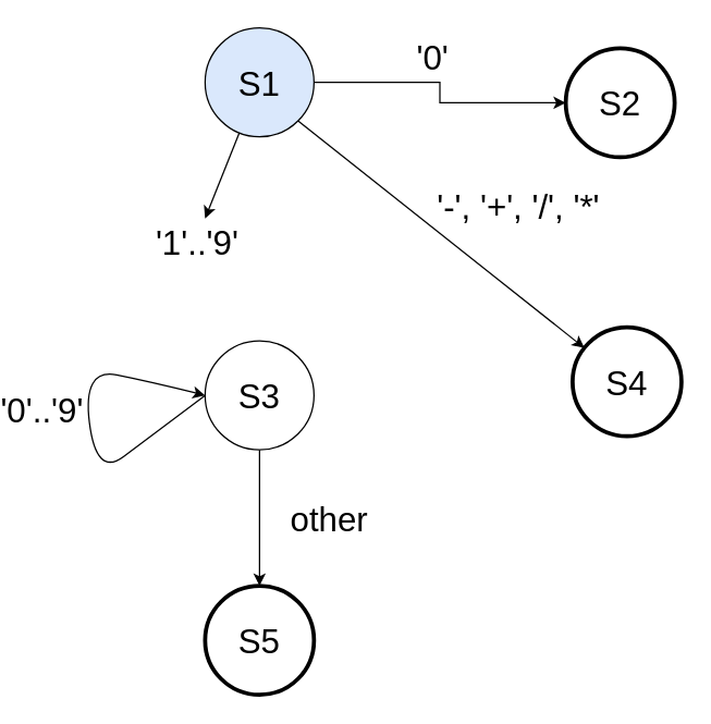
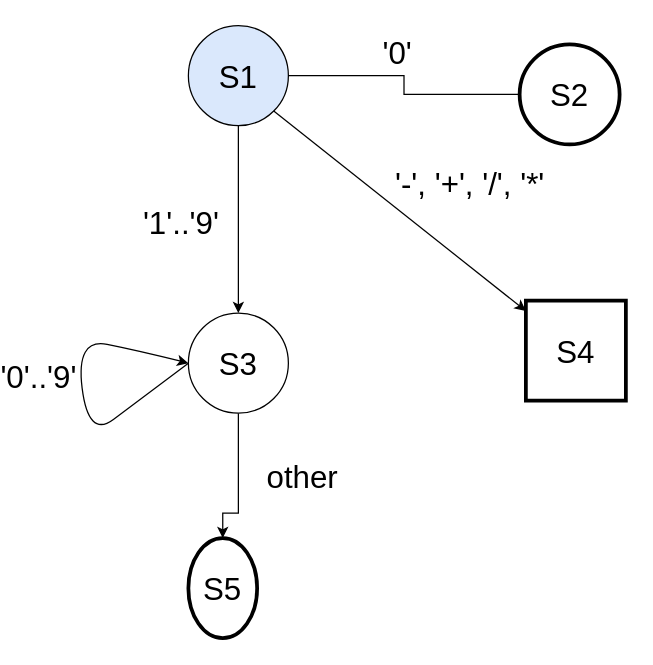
  <mxCell id="0" />
  <mxCell id="1" parent="0" />
- <mxCell id="2" style="edgeStyle=orthogonalEdgeStyle;rounded=0;orthogonalLoop=1;jettySize=auto;html=1;entryX=0;entryY=0.5;entryDx=0;entryDy=0;fontSize=25;" parent="1" source="5" target="6" edge="1"><mxGeometry relative="1" as="geometry" /></mxCell>
+ <mxCell id="2" style="edgeStyle=orthogonalEdgeStyle;rounded=0;orthogonalLoop=1;jettySize=auto;html=1;entryX=0;entryY=0.5;entryDx=0;entryDy=0;fontSize=25;endArrow=none;" parent="1" source="5" target="6" edge="1"><mxGeometry relative="1" as="geometry" /></mxCell>
  <mxCell id="3" value="'0'" style="edgeLabel;html=1;align=center;verticalAlign=middle;resizable=0;points=[];fontSize=25;" parent="2" vertex="1" connectable="0"><mxGeometry x="-0.141" relative="1" as="geometry"><mxPoint y="-20" as="offset" /></mxGeometry></mxCell>
- <mxCell id="4" style="edgeStyle=orthogonalEdgeStyle;rounded=0;orthogonalLoop=1;jettySize=auto;html=1;fontSize=25;" parent="1" source="5" target="14" edge="1"><mxGeometry relative="1" as="geometry" /></mxCell>
+ <mxCell id="4" style="edgeStyle=orthogonalEdgeStyle;rounded=0;orthogonalLoop=1;jettySize=auto;html=1;entryX=0.5;entryY=0;entryDx=0;entryDy=0;fontSize=25;" parent="1" source="5" target="8" edge="1"><mxGeometry relative="1" as="geometry" /></mxCell>
  <mxCell id="5" value="&lt;font style=&quot;font-size: 25px&quot;&gt;S1&lt;/font&gt;" style="ellipse;whiteSpace=wrap;html=1;aspect=fixed;fillColor=#dae8fc;" parent="1" vertex="1"><mxGeometry x="110" y="20" width="80" height="80" as="geometry" /></mxCell>
  <mxCell id="6" value="&lt;font style=&quot;font-size: 25px&quot;&gt;S2&lt;/font&gt;" style="ellipse;whiteSpace=wrap;html=1;aspect=fixed;strokeWidth=3;" parent="1" vertex="1"><mxGeometry x="375" y="35" width="80" height="80" as="geometry" /></mxCell>
  <mxCell id="7" style="edgeStyle=orthogonalEdgeStyle;rounded=0;orthogonalLoop=1;jettySize=auto;html=1;entryX=0.5;entryY=0;entryDx=0;entryDy=0;" edge="1" parent="1" source="8" target="15"><mxGeometry relative="1" as="geometry"><mxPoint x="290" y="410" as="targetPoint" /><Array as="points"><mxPoint x="150" y="410" /></Array></mxGeometry></mxCell>
  <mxCell id="8" value="&lt;font style=&quot;font-size: 25px&quot;&gt;S3&lt;/font&gt;" style="ellipse;whiteSpace=wrap;html=1;aspect=fixed;strokeWidth=1;" parent="1" vertex="1"><mxGeometry x="110" y="250" width="80" height="80" as="geometry" /></mxCell>
- <mxCell id="9" value="&lt;font style=&quot;font-size: 25px&quot;&gt;S4&lt;/font&gt;" style="ellipse;whiteSpace=wrap;html=1;aspect=fixed;shadow=0;gradientColor=none;strokeWidth=3;" parent="1" vertex="1"><mxGeometry x="380" y="240" width="80" height="80" as="geometry" /></mxCell>
+ <mxCell id="9" value="&lt;font style=&quot;font-size: 25px&quot;&gt;S4&lt;/font&gt;" style="whiteSpace=wrap;html=1;aspect=fixed;shadow=0;gradientColor=none;strokeWidth=3;rounded=0;" parent="1" vertex="1"><mxGeometry x="380" y="240" width="80" height="80" as="geometry" /></mxCell>
  <mxCell id="10" value="" style="endArrow=classic;html=1;rounded=0;fontSize=25;exitX=1;exitY=1;exitDx=0;exitDy=0;" parent="1" source="5" target="9" edge="1"><mxGeometry width="50" height="50" relative="1" as="geometry"><mxPoint x="340" y="240" as="sourcePoint" /><mxPoint x="390" y="190" as="targetPoint" /></mxGeometry></mxCell>
  <mxCell id="11" value="'-', '+', '/', '*'" style="edgeLabel;html=1;align=center;verticalAlign=middle;resizable=0;points=[];fontSize=25;" parent="10" vertex="1" connectable="0"><mxGeometry x="0.248" y="-2" relative="1" as="geometry"><mxPoint x="31" y="-44" as="offset" /></mxGeometry></mxCell>
  <mxCell id="12" value="" style="curved=1;endArrow=classic;html=1;rounded=0;fontSize=25;exitX=0;exitY=0.5;exitDx=0;exitDy=0;" parent="1" source="8" edge="1"><mxGeometry width="50" height="50" relative="1" as="geometry"><mxPoint x="130" y="410" as="sourcePoint" /><mxPoint x="110" y="290" as="targetPoint" /><Array as="points"><mxPoint x="70" y="320" /><mxPoint x="30" y="350" /><mxPoint x="20" y="270" /><mxPoint x="70" y="280" /></Array></mxGeometry></mxCell>
  <mxCell id="13" value="'0'..'9'" style="edgeLabel;html=1;align=center;verticalAlign=middle;resizable=0;points=[];fontSize=25;" parent="12" vertex="1" connectable="0"><mxGeometry x="0.092" y="-5" relative="1" as="geometry"><mxPoint x="-39" y="-1" as="offset" /></mxGeometry></mxCell>
  <mxCell id="14" value="'1'..'9'" style="edgeLabel;html=1;align=center;verticalAlign=middle;resizable=0;points=[];fontSize=25;" parent="1" vertex="1" connectable="0"><mxGeometry x="109.996" y="160.005" as="geometry"><mxPoint x="-6" y="16" as="offset" /></mxGeometry></mxCell>
- <mxCell id="15" value="&lt;font style=&quot;font-size: 25px&quot;&gt;S5&lt;/font&gt;" style="ellipse;whiteSpace=wrap;html=1;aspect=fixed;shadow=0;gradientColor=none;strokeWidth=3;" vertex="1" parent="1"><mxGeometry x="110" y="430" width="80" height="80" as="geometry" /></mxCell>
+ <mxCell id="15" value="&lt;font style=&quot;font-size: 25px&quot;&gt;S5&lt;/font&gt;" style="ellipse;whiteSpace=wrap;html=1;aspect=fixed;shadow=0;gradientColor=none;strokeWidth=3;" vertex="1" parent="1"><mxGeometry x="110" y="430" width="55" height="80" as="geometry" /></mxCell>
  <mxCell id="16" value="other" style="edgeLabel;html=1;align=center;verticalAlign=middle;resizable=0;points=[];fontSize=25;" vertex="1" connectable="0" parent="1"><mxGeometry x="200" y="379.996" as="geometry" /></mxCell>
